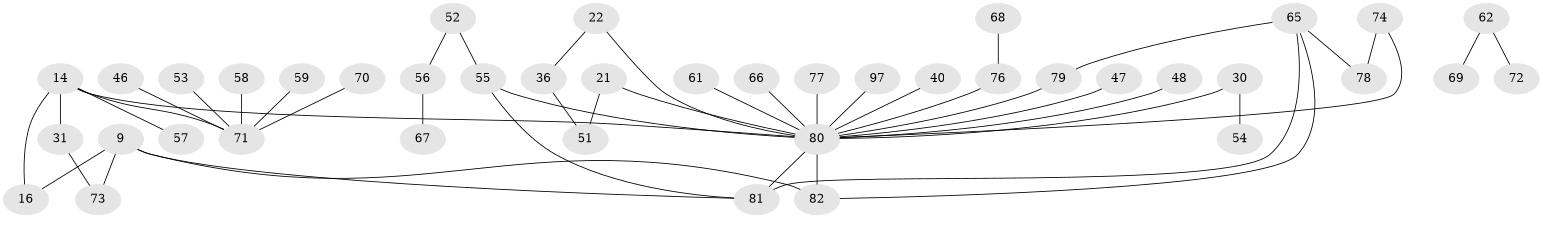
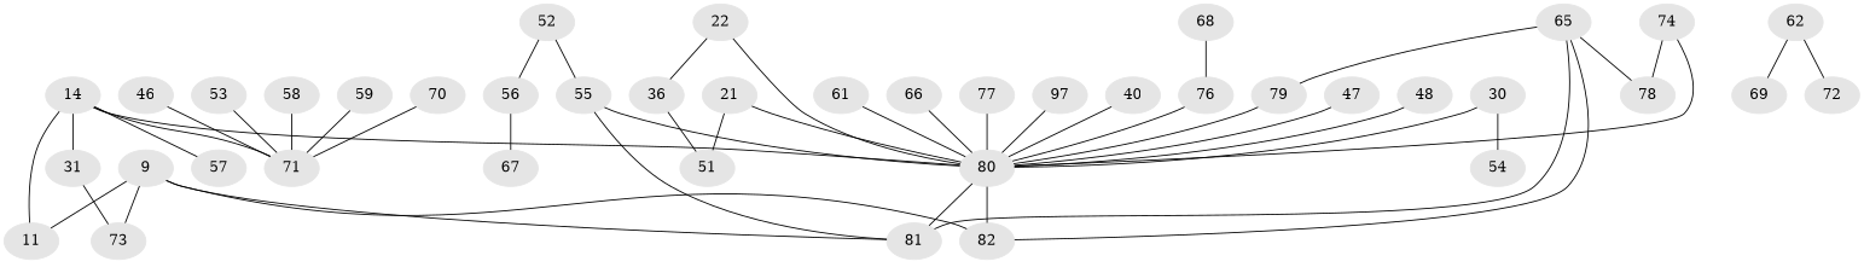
  graph {
    node [color=gray90 style=filled]
    9
-   16
+   16 [label=11]
    73
    81 [super="+35+45+42"]
    82 [super="+6+50"]
    14 [super="+7+8"]
    31
    57
    71 [super="+41+33+27"]
    80 [super="+15+49+75+64"]
    21
    51
    22
    36
    30
    54
    n17 [label=97]
    40
    46
    47
    48
    55 [super="+43"]
    52
    56
    67
    53
    58
    59
    61
    62
    69
    72
    65 [super="+32+34"]
    78
    79 [super="+63"]
    66
    76 [super="+26"]
    68
    70
    74
    77
    9 -- 16
    9 -- 73
    9 -- 81
    9 -- 82
    14 -- 16
    14 -- 31
    14 -- 57
    14 -- 71 [weight=3]
    14 -- 80 [weight=2]
    31 -- 73
    80 -- 81 [weight=5]
    80 -- 82 [weight=6]
    21 -- 80
    21 -- 51
    22 -- 80
    22 -- 36
    36 -- 51
    30 -- 80
    30 -- 54
    n17 -- 80
    40 -- 80
    46 -- 71
    47 -- 80
    48 -- 80
    55 -- 81 [weight=2]
    55 -- 80 [weight=2]
    52 -- 55
    52 -- 56
    56 -- 67
    53 -- 71
    58 -- 71
    59 -- 71
    61 -- 80
    62 -- 69
    62 -- 72
    65 -- 81
    65 -- 82
    65 -- 78
    65 -- 79
    79 -- 80 [weight=3]
    66 -- 80
    76 -- 80
    68 -- 76
    70 -- 71
    74 -- 80
    74 -- 78
    77 -- 80
  }
